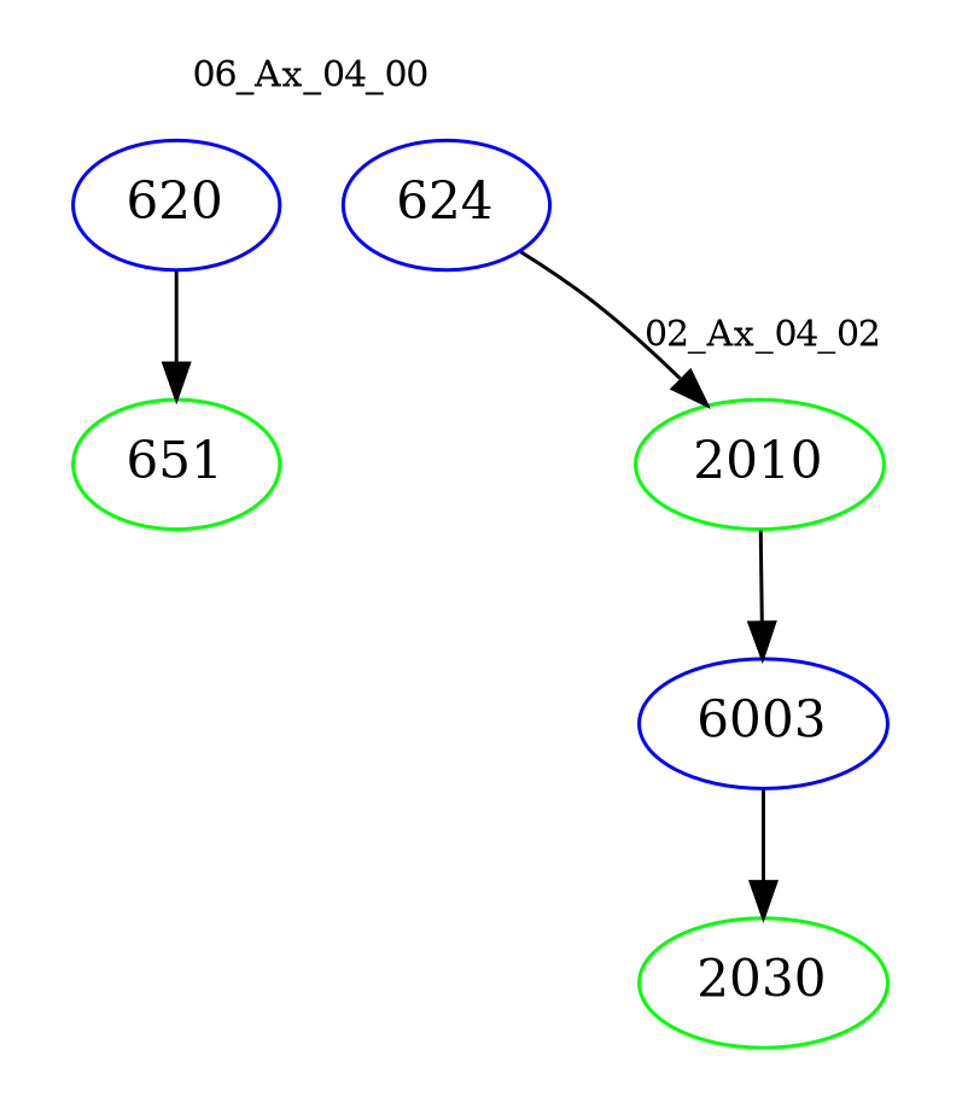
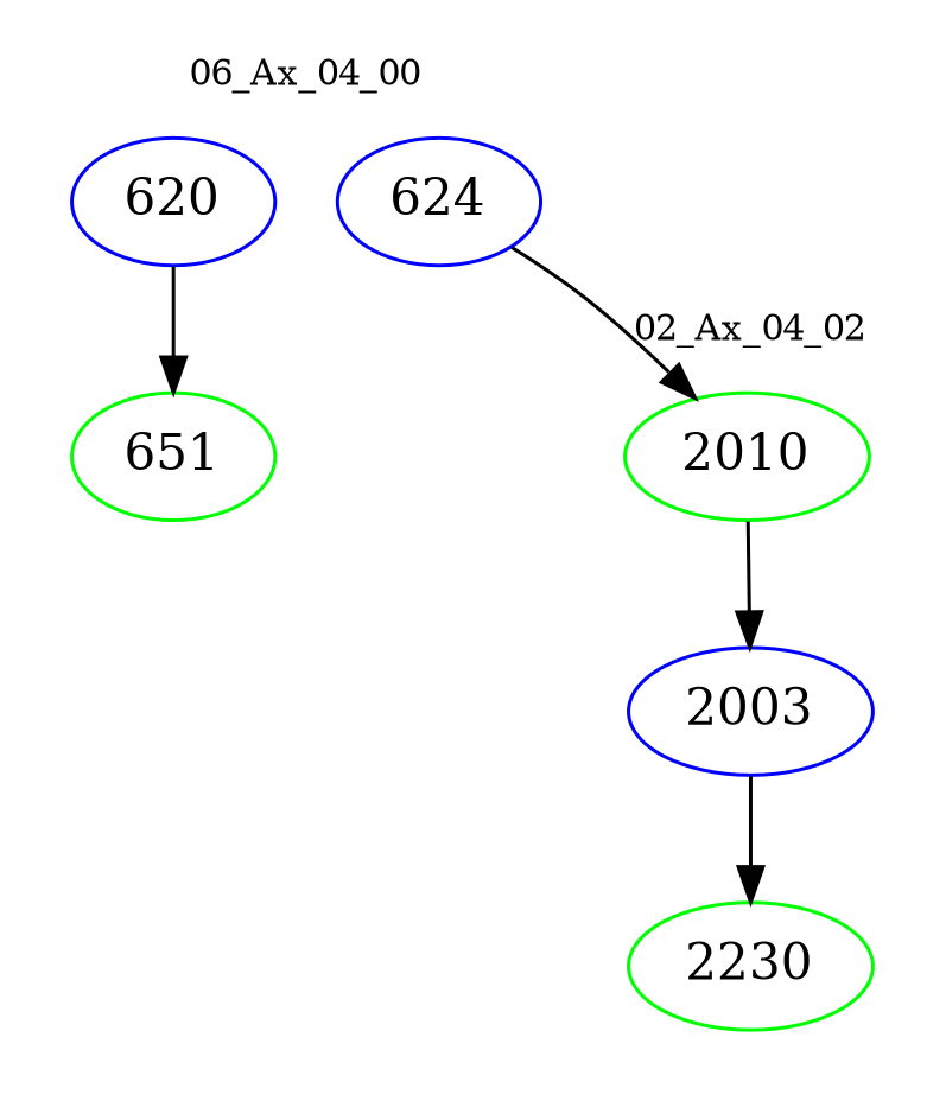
  digraph {
    node [color=green]
    edge [color=black]
    n1 [label=2010]
-   n2 [color=blue label=6003]
-   n3 [label=2030]
+   n2 [color=blue label=2003]
+   n3 [label=2230]
    n4 [color=blue label=624]
    n5 [color=blue label=620]
    n6 [label=651]
    subgraph cluster_1 {
      color=white
      fontsize=10
      label="02_Ax_04_02"
      n1
      n2
      n3
    }
    subgraph cluster_2 {
      color=white
      fontsize=10
      label="06_Ax_04_00"
      n4
      n5
      n6
    }
    n1 -> n2
    n2 -> n3
    n4 -> n1
    n5 -> n6
  }
